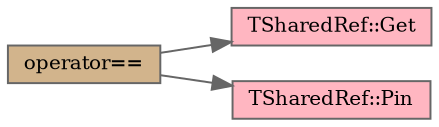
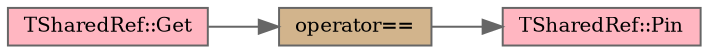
  digraph {
    fontname="DejaVu Serif"
    rankdir=LR
    node [color=grey40 fillcolor=lightpink fontname="DejaVu Serif" fontsize=10 shape=box style=filled]
    edge [color=gray40 fontname="DejaVu Serif" fontsize=10 labelfontname=Helvetica labelfontsize=10 style=solid]
    n1 [color=gray40 fillcolor=tan fontcolor=black height=0.2 label="operator==" width=0.4]
    n2 [height=0.2 label="TSharedRef::Get" width=0.4]
    n3 [height=0.2 label="TSharedRef::Pin" width=0.4]
-   n1 -> n2
+   n2 -> n1
    n1 -> n3
  }
